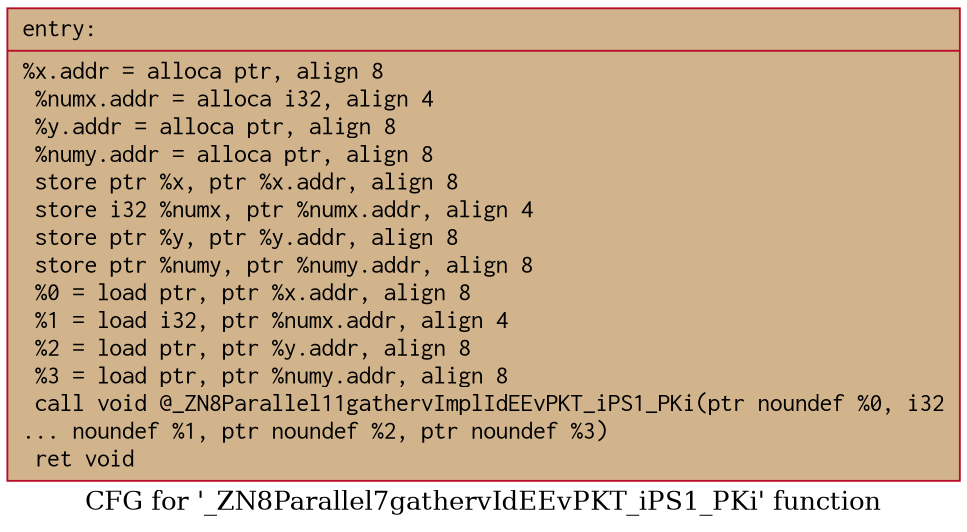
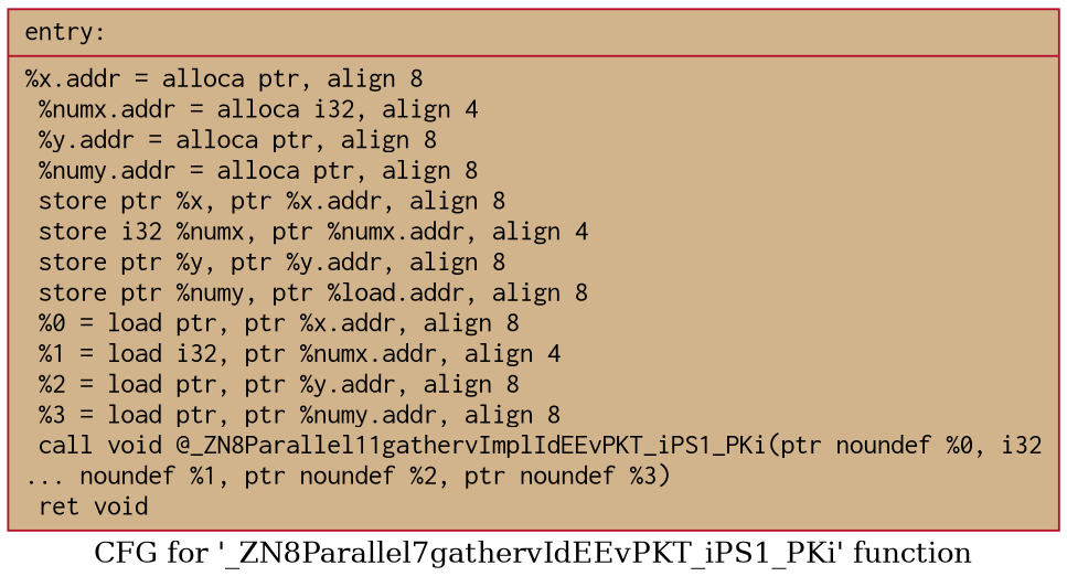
  digraph {
    label="CFG for '_ZN8Parallel7gathervIdEEvPKT_iPS1_PKi' function"
-   n1 [color="#b70d28ff" fillcolor=tan fontname=Courier label="{entry:\l|  %x.addr = alloca ptr, align 8\l  %numx.addr = alloca i32, align 4\l  %y.addr = alloca ptr, align 8\l  %numy.addr = alloca ptr, align 8\l  store ptr %x, ptr %x.addr, align 8\l  store i32 %numx, ptr %numx.addr, align 4\l  store ptr %y, ptr %y.addr, align 8\l  store ptr %numy, ptr %numy.addr, align 8\l  %0 = load ptr, ptr %x.addr, align 8\l  %1 = load i32, ptr %numx.addr, align 4\l  %2 = load ptr, ptr %y.addr, align 8\l  %3 = load ptr, ptr %numy.addr, align 8\l  call void @_ZN8Parallel11gathervImplIdEEvPKT_iPS1_PKi(ptr noundef %0, i32\l... noundef %1, ptr noundef %2, ptr noundef %3)\l  ret void\l}" shape=record style=filled]
+   n1 [color="#b70d28ff" fillcolor=tan fontname=Courier label="{entry:\l|  %x.addr = alloca ptr, align 8\l  %numx.addr = alloca i32, align 4\l  %y.addr = alloca ptr, align 8\l  %numy.addr = alloca ptr, align 8\l  store ptr %x, ptr %x.addr, align 8\l  store i32 %numx, ptr %numx.addr, align 4\l  store ptr %y, ptr %y.addr, align 8\l  store ptr %numy, ptr %load.addr, align 8\l  %0 = load ptr, ptr %x.addr, align 8\l  %1 = load i32, ptr %numx.addr, align 4\l  %2 = load ptr, ptr %y.addr, align 8\l  %3 = load ptr, ptr %numy.addr, align 8\l  call void @_ZN8Parallel11gathervImplIdEEvPKT_iPS1_PKi(ptr noundef %0, i32\l... noundef %1, ptr noundef %2, ptr noundef %3)\l  ret void\l}" shape=record style=filled]
  }
